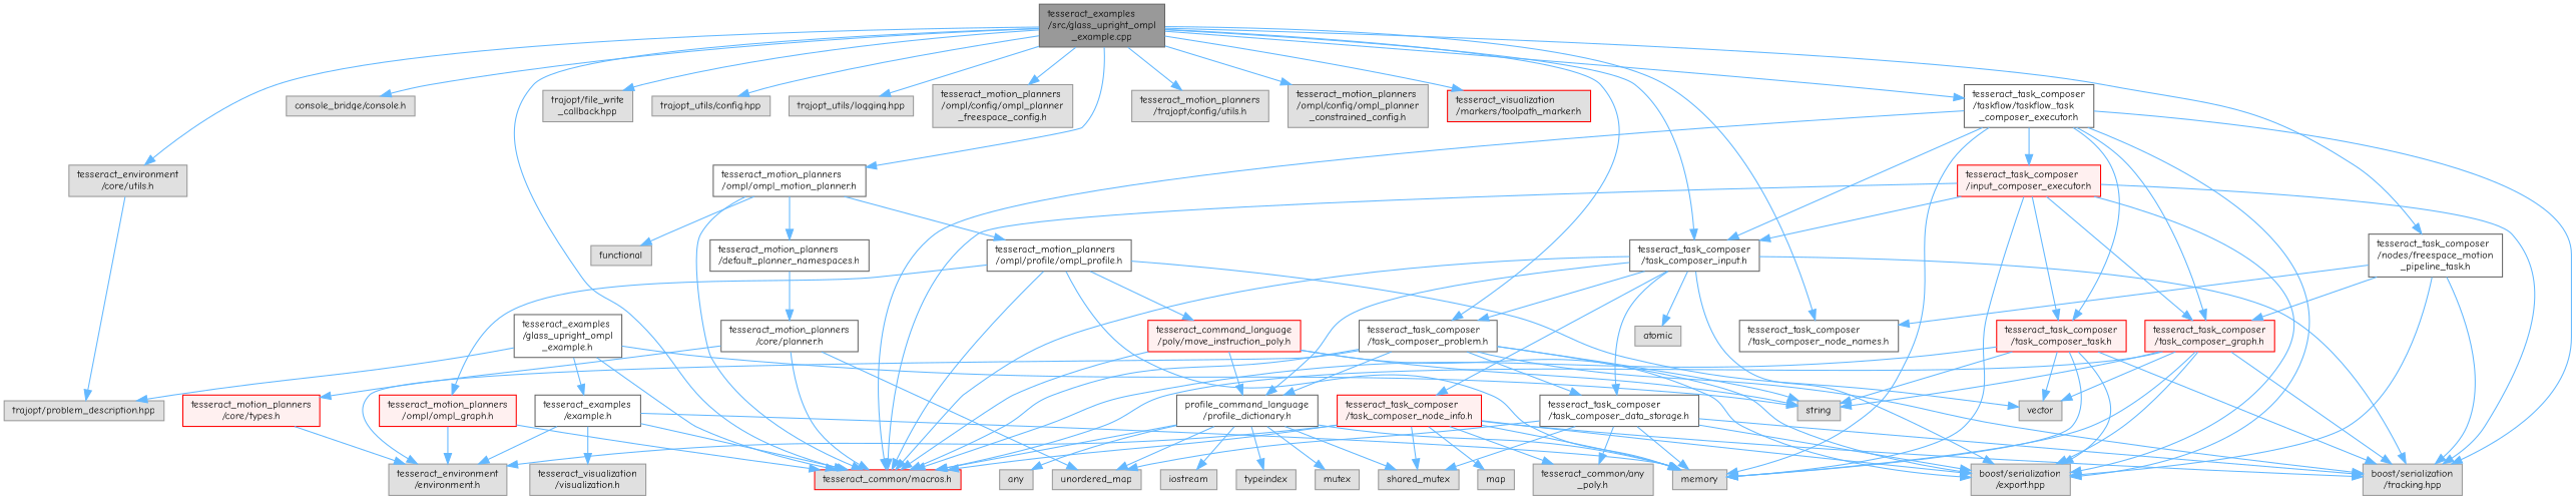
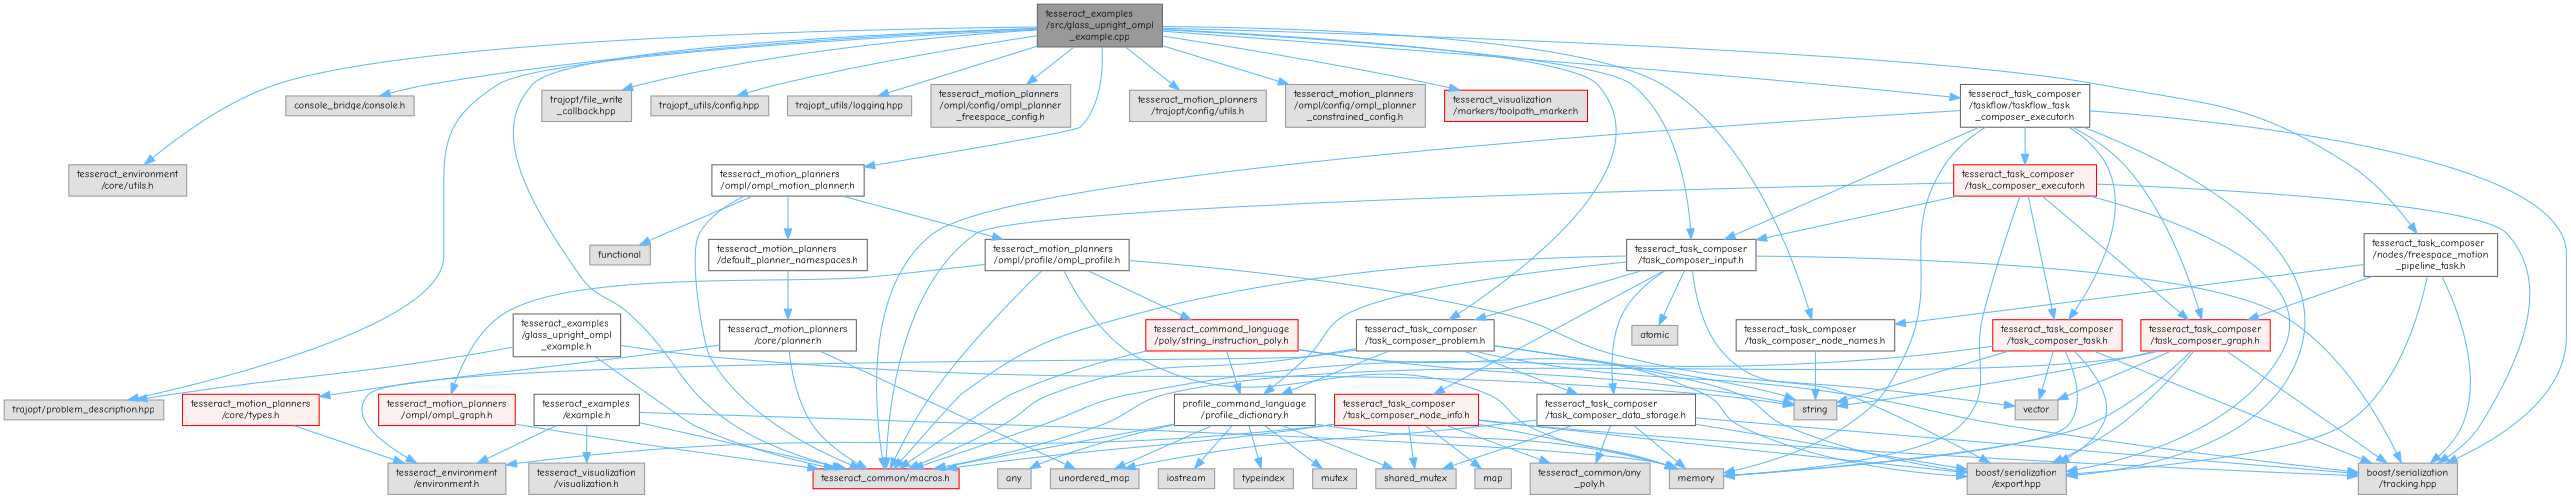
  digraph {
    fontname="Comic Neue"
    node [color=grey60 fillcolor="#E0E0E0" fontname="Comic Neue" fontsize=10 shape=box style=filled]
    edge [color=steelblue1 fontname="Comic Neue" fontsize=10 labelfontname=Helvetica labelfontsize=10 style=solid]
    n1 [color=gray40 fillcolor=grey60 fontcolor=black height=0.2 label="tesseract_examples\l/src/glass_upright_ompl\l_example.cpp" width=0.4]
    n2 [color=red height=0.2 label="tesseract_common/macros.h" width=0.4]
    n3 [height=0.2 label="console_bridge/console.h" width=0.4]
    n4 [height=0.2 label="trajopt/problem_description.hpp" width=0.4]
    n5 [height=0.2 label="tesseract_environment\l/core/utils.h" width=0.4]
    n6 [height=0.2 label="trajopt/file_write\l_callback.hpp" width=0.4]
    n7 [height=0.2 label="trajopt_utils/config.hpp" width=0.4]
    n8 [height=0.2 label="trajopt_utils/logging.hpp" width=0.4]
    n9 [height=0.2 label="tesseract_motion_planners\l/ompl/config/ompl_planner\l_freespace_config.h" width=0.4]
    n10 [color=grey40 fillcolor=white height=0.2 label="tesseract_motion_planners\l/ompl/ompl_motion_planner.h" width=0.4]
    n11 [height=0.2 label="tesseract_motion_planners\l/trajopt/config/utils.h" width=0.4]
    n12 [height=0.2 label="tesseract_motion_planners\l/ompl/config/ompl_planner\l_constrained_config.h" width=0.4]
    n13 [color=red height=0.2 label="tesseract_visualization\l/markers/toolpath_marker.h" width=0.4]
    n14 [color=grey40 fillcolor=white height=0.2 label="tesseract_task_composer\l/task_composer_problem.h" width=0.4]
    n15 [color=grey40 fillcolor=white height=0.2 label="tesseract_task_composer\l/task_composer_input.h" width=0.4]
    n16 [color=grey40 fillcolor=white height=0.2 label="tesseract_task_composer\l/task_composer_node_names.h" width=0.4]
    n17 [color=grey40 fillcolor=white height=0.2 label="tesseract_task_composer\l/nodes/freespace_motion\l_pipeline_task.h" width=0.4]
    n18 [color=grey40 fillcolor=white height=0.2 label="tesseract_task_composer\l/taskflow/taskflow_task\l_composer_executor.h" width=0.4]
    n19 [color=grey40 fillcolor=white height=0.2 label="tesseract_examples\l/glass_upright_ompl\l_example.h" width=0.4]
    n20 [height=0.2 label=string width=0.4]
    n21 [color=grey40 fillcolor=white height=0.2 label="tesseract_examples\l/example.h" width=0.4]
    n22 [height=0.2 label=functional width=0.4]
    n23 [color=grey40 fillcolor=white height=0.2 label="tesseract_motion_planners\l/default_planner_namespaces.h" width=0.4]
    n24 [color=grey40 fillcolor=white height=0.2 label="tesseract_motion_planners\l/ompl/profile/ompl_profile.h" width=0.4]
    n25 [height=0.2 label="tesseract_environment\l/environment.h" width=0.4]
    n26 [height=0.2 label="boost/serialization\l/export.hpp" width=0.4]
    n27 [color=grey40 fillcolor=white height=0.2 label="profile_command_language\l/profile_dictionary.h" width=0.4]
    n28 [color=grey40 fillcolor=white height=0.2 label="tesseract_task_composer\l/task_composer_data_storage.h" width=0.4]
    n29 [height=0.2 label="boost/serialization\l/tracking.hpp" width=0.4]
    n30 [height=0.2 label=atomic width=0.4]
    n31 [color=red fillcolor="#FFF0F0" height=0.2 label="tesseract_task_composer\l/task_composer_node_info.h" width=0.4]
    n32 [color=red fillcolor="#FFF0F0" height=0.2 label="tesseract_task_composer\l/task_composer_graph.h" width=0.4]
    n33 [height=0.2 label=memory width=0.4]
-   n34 [color=red fillcolor="#FFF0F0" height=0.2 label="tesseract_task_composer\l/input_composer_executor.h" width=0.4]
+   n34 [color=red fillcolor="#FFF0F0" height=0.2 label="tesseract_task_composer\l/task_composer_executor.h" width=0.4]
    n35 [color=red fillcolor="#FFF0F0" height=0.2 label="tesseract_task_composer\l/task_composer_task.h" width=0.4]
    n36 [height=0.2 label="tesseract_visualization\l/visualization.h" width=0.4]
    n37 [color=grey40 fillcolor=white height=0.2 label="tesseract_motion_planners\l/core/planner.h" width=0.4]
    n38 [height=0.2 label=unordered_map width=0.4]
    n39 [color=red fillcolor="#FFF0F0" height=0.2 label="tesseract_motion_planners\l/core/types.h" width=0.4]
    n40 [height=0.2 label=vector width=0.4]
-   n41 [color=red fillcolor="#FFF0F0" height=0.2 label="tesseract_command_language\l/poly/move_instruction_poly.h" width=0.4]
+   n41 [color=red fillcolor="#FFF0F0" height=0.2 label="tesseract_command_language\l/poly/string_instruction_poly.h" width=0.4]
    n42 [color=red fillcolor="#FFF0F0" height=0.2 label="tesseract_motion_planners\l/ompl/ompl_graph.h" width=0.4]
    n43 [height=0.2 label=any width=0.4]
    n44 [height=0.2 label=iostream width=0.4]
    n45 [height=0.2 label=typeindex width=0.4]
    n46 [height=0.2 label=mutex width=0.4]
    n47 [height=0.2 label=shared_mutex width=0.4]
    n48 [height=0.2 label="tesseract_common/any\l_poly.h" width=0.4]
    n49 [height=0.2 label=map width=0.4]
    n1 -> n2
    n1 -> n3
-   n5 -> n4
+   n1 -> n4
    n1 -> n5
    n1 -> n6
    n1 -> n7
    n1 -> n8
    n1 -> n9
    n1 -> n10
    n1 -> n11
    n1 -> n12
    n1 -> n13
    n1 -> n14
    n1 -> n15
    n1 -> n16
    n1 -> n17
    n1 -> n18
    n10 -> n2
    n10 -> n22
    n10 -> n23
    n10 -> n24
    n14 -> n2
    n14 -> n20
    n14 -> n25
    n14 -> n26
    n14 -> n27
    n14 -> n28
    n14 -> n29
    n15 -> n2
    n15 -> n14
    n15 -> n26
    n15 -> n27
    n15 -> n28
    n15 -> n29
    n15 -> n30
    n15 -> n31
+   n16 -> n20
    n17 -> n16
    n17 -> n26
    n17 -> n29
    n17 -> n32
    n18 -> n2
    n18 -> n15
    n18 -> n26
    n18 -> n29
    n18 -> n32
    n18 -> n33
    n18 -> n34
    n18 -> n35
    n19 -> n2
    n19 -> n4
    n19 -> n20
-   n19 -> n21
    n21 -> n2
    n21 -> n25
    n21 -> n33
    n21 -> n36
    n23 -> n37
    n24 -> n2
    n24 -> n33
    n24 -> n40
    n24 -> n41
    n24 -> n42
    n27 -> n2
    n27 -> n33
    n27 -> n38
    n27 -> n43
    n27 -> n44
    n27 -> n45
    n27 -> n46
    n27 -> n47
    n28 -> n26
    n28 -> n29
    n28 -> n33
    n28 -> n38
    n28 -> n47
    n28 -> n48
    n31 -> n2
    n31 -> n25
    n31 -> n26
    n31 -> n29
    n31 -> n33
    n31 -> n47
    n31 -> n48
    n31 -> n49
    n32 -> n2
    n32 -> n20
    n32 -> n26
    n32 -> n29
    n32 -> n33
    n32 -> n40
    n34 -> n2
    n34 -> n15
    n34 -> n26
    n34 -> n29
    n34 -> n32
    n34 -> n33
    n34 -> n35
    n35 -> n2
    n35 -> n20
    n35 -> n26
    n35 -> n29
    n35 -> n33
    n35 -> n40
    n37 -> n2
    n37 -> n38
    n37 -> n39
    n39 -> n25
    n41 -> n2
    n41 -> n20
    n41 -> n26
    n41 -> n27
    n42 -> n2
-   n42 -> n25
  }
